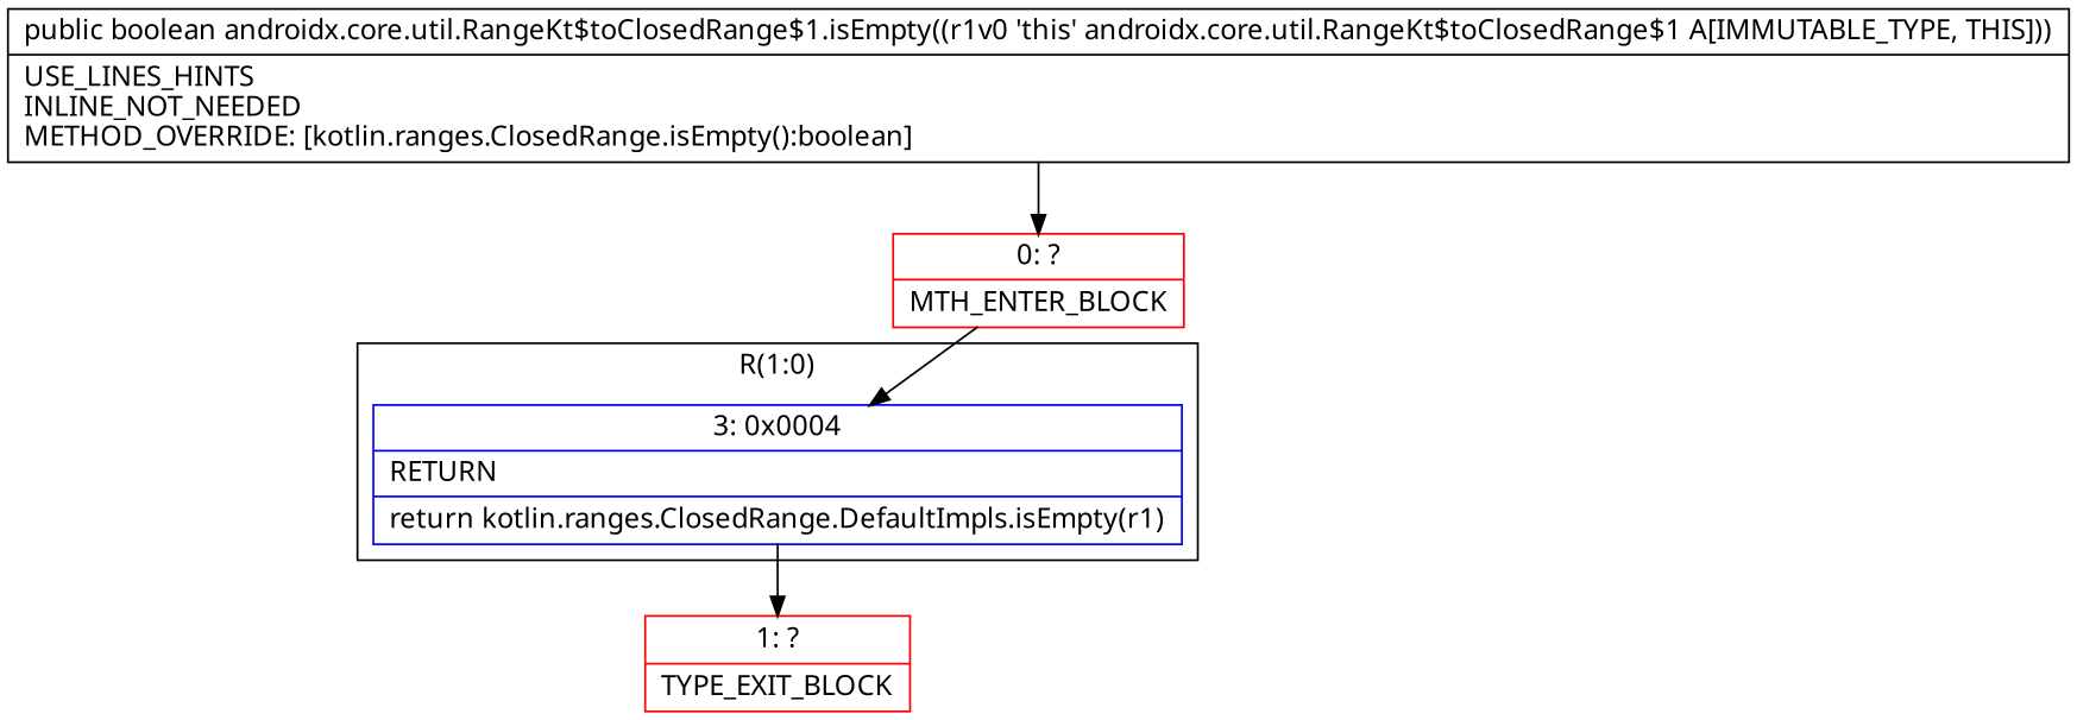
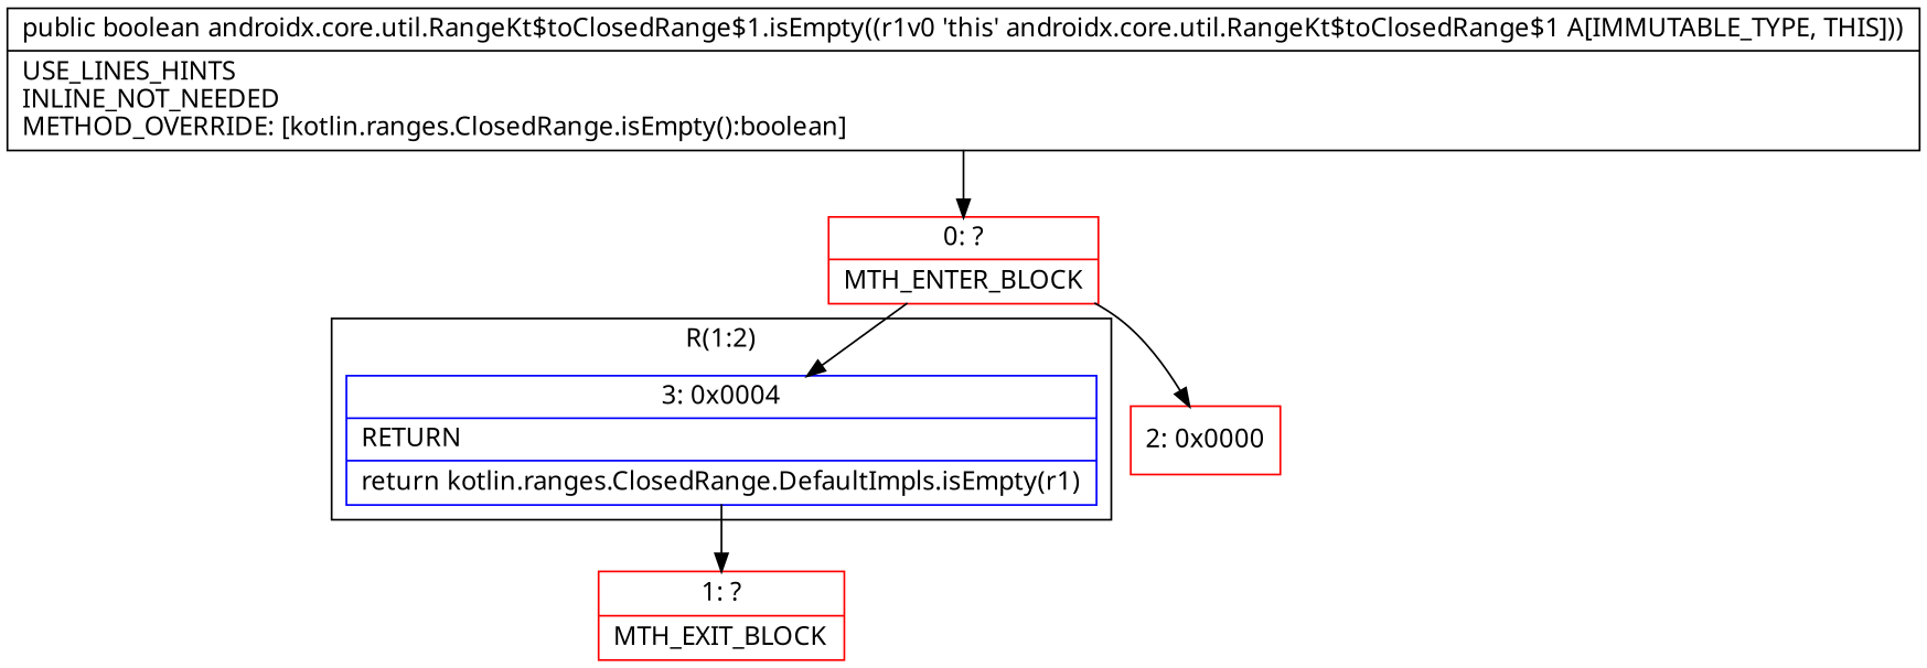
  digraph {
    fontname="Noto Sans"
    node [color=red fontname="Noto Sans" shape=record]
    edge [fontname="Noto Sans"]
    n1 [color=blue label="{3\:\ 0x0004|RETURN\l|return kotlin.ranges.ClosedRange.DefaultImpls.isEmpty(r1)\l}"]
-   n2 [label="{1\:\ ?|TYPE_EXIT_BLOCK\l}"]
+   n2 [label="{1\:\ ?|MTH_EXIT_BLOCK\l}"]
    n3 [label="{0\:\ ?|MTH_ENTER_BLOCK\l}"]
+   n4 [label="{2\:\ 0x0000}"]
    n5 [label="{public boolean androidx.core.util.RangeKt$toClosedRange$1.isEmpty((r1v0 'this' androidx.core.util.RangeKt$toClosedRange$1 A[IMMUTABLE_TYPE, THIS]))  | USE_LINES_HINTS\lINLINE_NOT_NEEDED\lMETHOD_OVERRIDE: [kotlin.ranges.ClosedRange.isEmpty():boolean]\l}" color=""]
    subgraph cluster_1 {
-     label="R(1:0)"
+     label="R(1:2)"
      n1
    }
    n1 -> n2
    n3 -> n1
+   n3 -> n4
    n5 -> n3
  }
